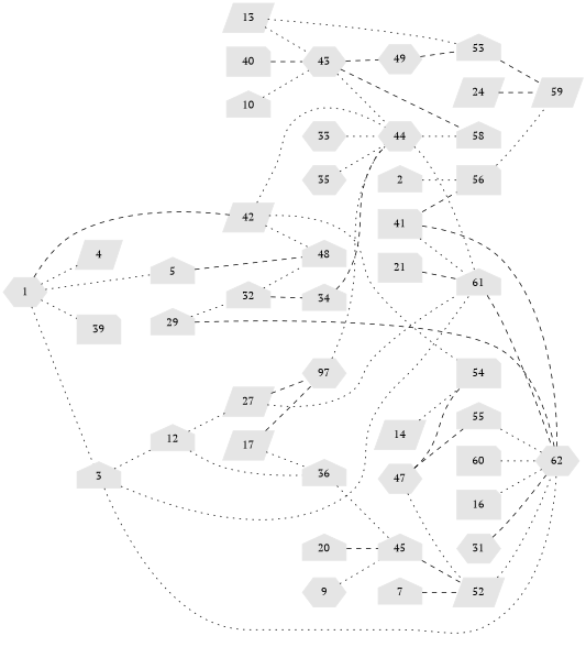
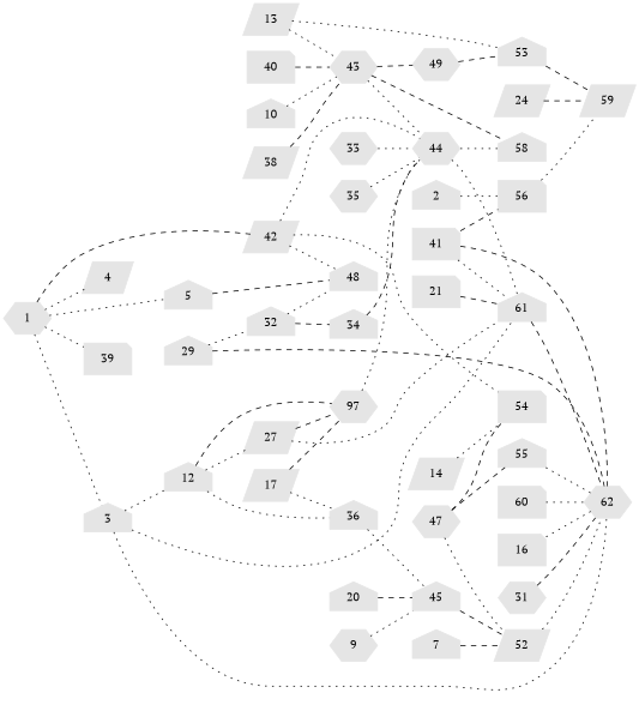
  graph {
    fontname="PT Serif"
    rankdir=LR
    node [color=gray90 fontname="PT Serif" shape=house style=filled]
    edge [fontname="PT Serif" style=dotted weight=1.0]
    1 [shape=hexagon]
    3
    4 [shape=parallelogram]
    5
    39 [shape=note]
    42 [shape=parallelogram]
    12
    61
    62 [shape=hexagon]
    48
    54 [shape=note]
    44 [shape=hexagon]
    56 [shape=note]
    2
    59 [shape=parallelogram]
    27 [shape=parallelogram]
    36
    n18 [label=97 shape=hexagon]
    52 [shape=parallelogram]
    7
    9 [shape=hexagon]
    45
    43 [shape=hexagon]
    10
    49 [shape=hexagon]
    58
    60 [shape=note]
    13 [shape=parallelogram]
    53
    14 [shape=parallelogram]
    16 [shape=note]
    17 [shape=parallelogram]
    20
    21 [shape=note]
    24 [shape=parallelogram]
    29
    32
    34
    31 [shape=hexagon]
    33 [shape=hexagon]
    35 [shape=hexagon]
+   38 [shape=parallelogram]
    40 [shape=note]
    41 [shape=note]
    47 [shape=hexagon]
    55
    1 -- 3
    1 -- 4
    1 -- 5
    1 -- 39
    1 -- 42 [style=dashed]
    3 -- 12
    3 -- 61
    3 -- 62
    5 -- 48 [style=dashed]
    42 -- 48
    42 -- 54
    42 -- 44
    12 -- 27
    12 -- 36
+   12 -- n18 [style=dashed]
    61 -- 62 [style=dashed]
    44 -- 61
    44 -- 58
    56 -- 59
    2 -- 56
    27 -- 61
    27 -- n18 [style=dashed]
    36 -- 45
    n18 -- 44
    52 -- 62
    7 -- 52 [style=dashed]
    9 -- 45
    45 -- 52 [style=dashed]
    43 -- 44 [weight=2.0]
    43 -- 49 [style=dashed]
    43 -- 58 [style=dashed]
    10 -- 43
    49 -- 53 [style=dashed]
    60 -- 62
    13 -- 43
    13 -- 53
    53 -- 59 [style=dashed]
    14 -- 54
    16 -- 62
    17 -- 36
    17 -- n18 [style=dashed]
    20 -- 45 [style=dashed]
    21 -- 61 [style=dashed]
    24 -- 59 [style=dashed]
    29 -- 62 [style=dashed]
    29 -- 32
    32 -- 48
    32 -- 34 [style=dashed]
    34 -- 44 [style=dashed]
    31 -- 62 [style=dashed]
    33 -- 44
    35 -- 44
+   38 -- 43 [style=dashed]
    40 -- 43 [style=dashed]
    41 -- 61
    41 -- 62 [style=dashed]
    41 -- 56 [style=dashed]
    47 -- 54 [style=dashed]
    47 -- 52
    47 -- 55 [style=dashed]
    55 -- 62
  }
